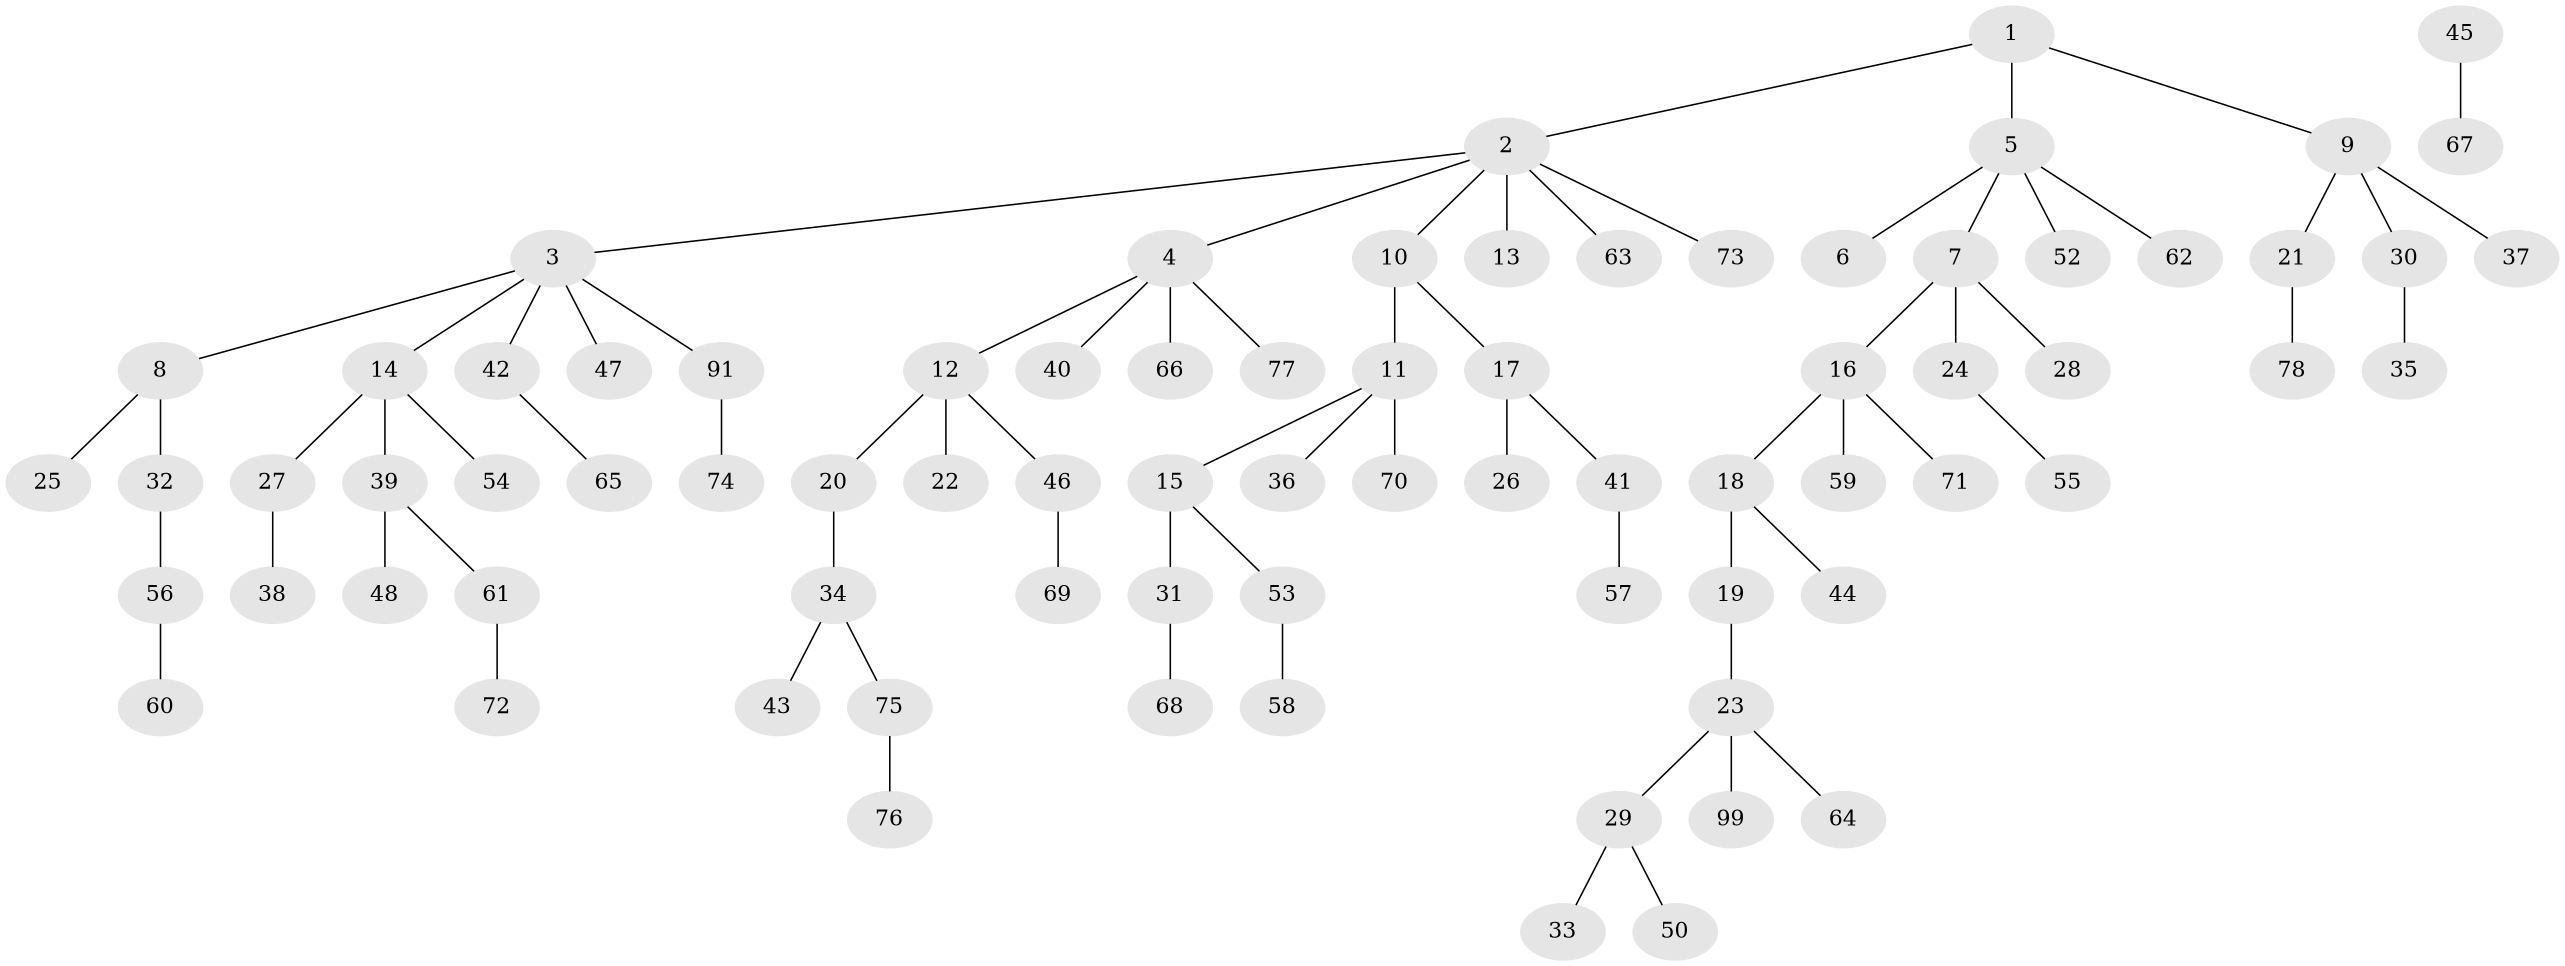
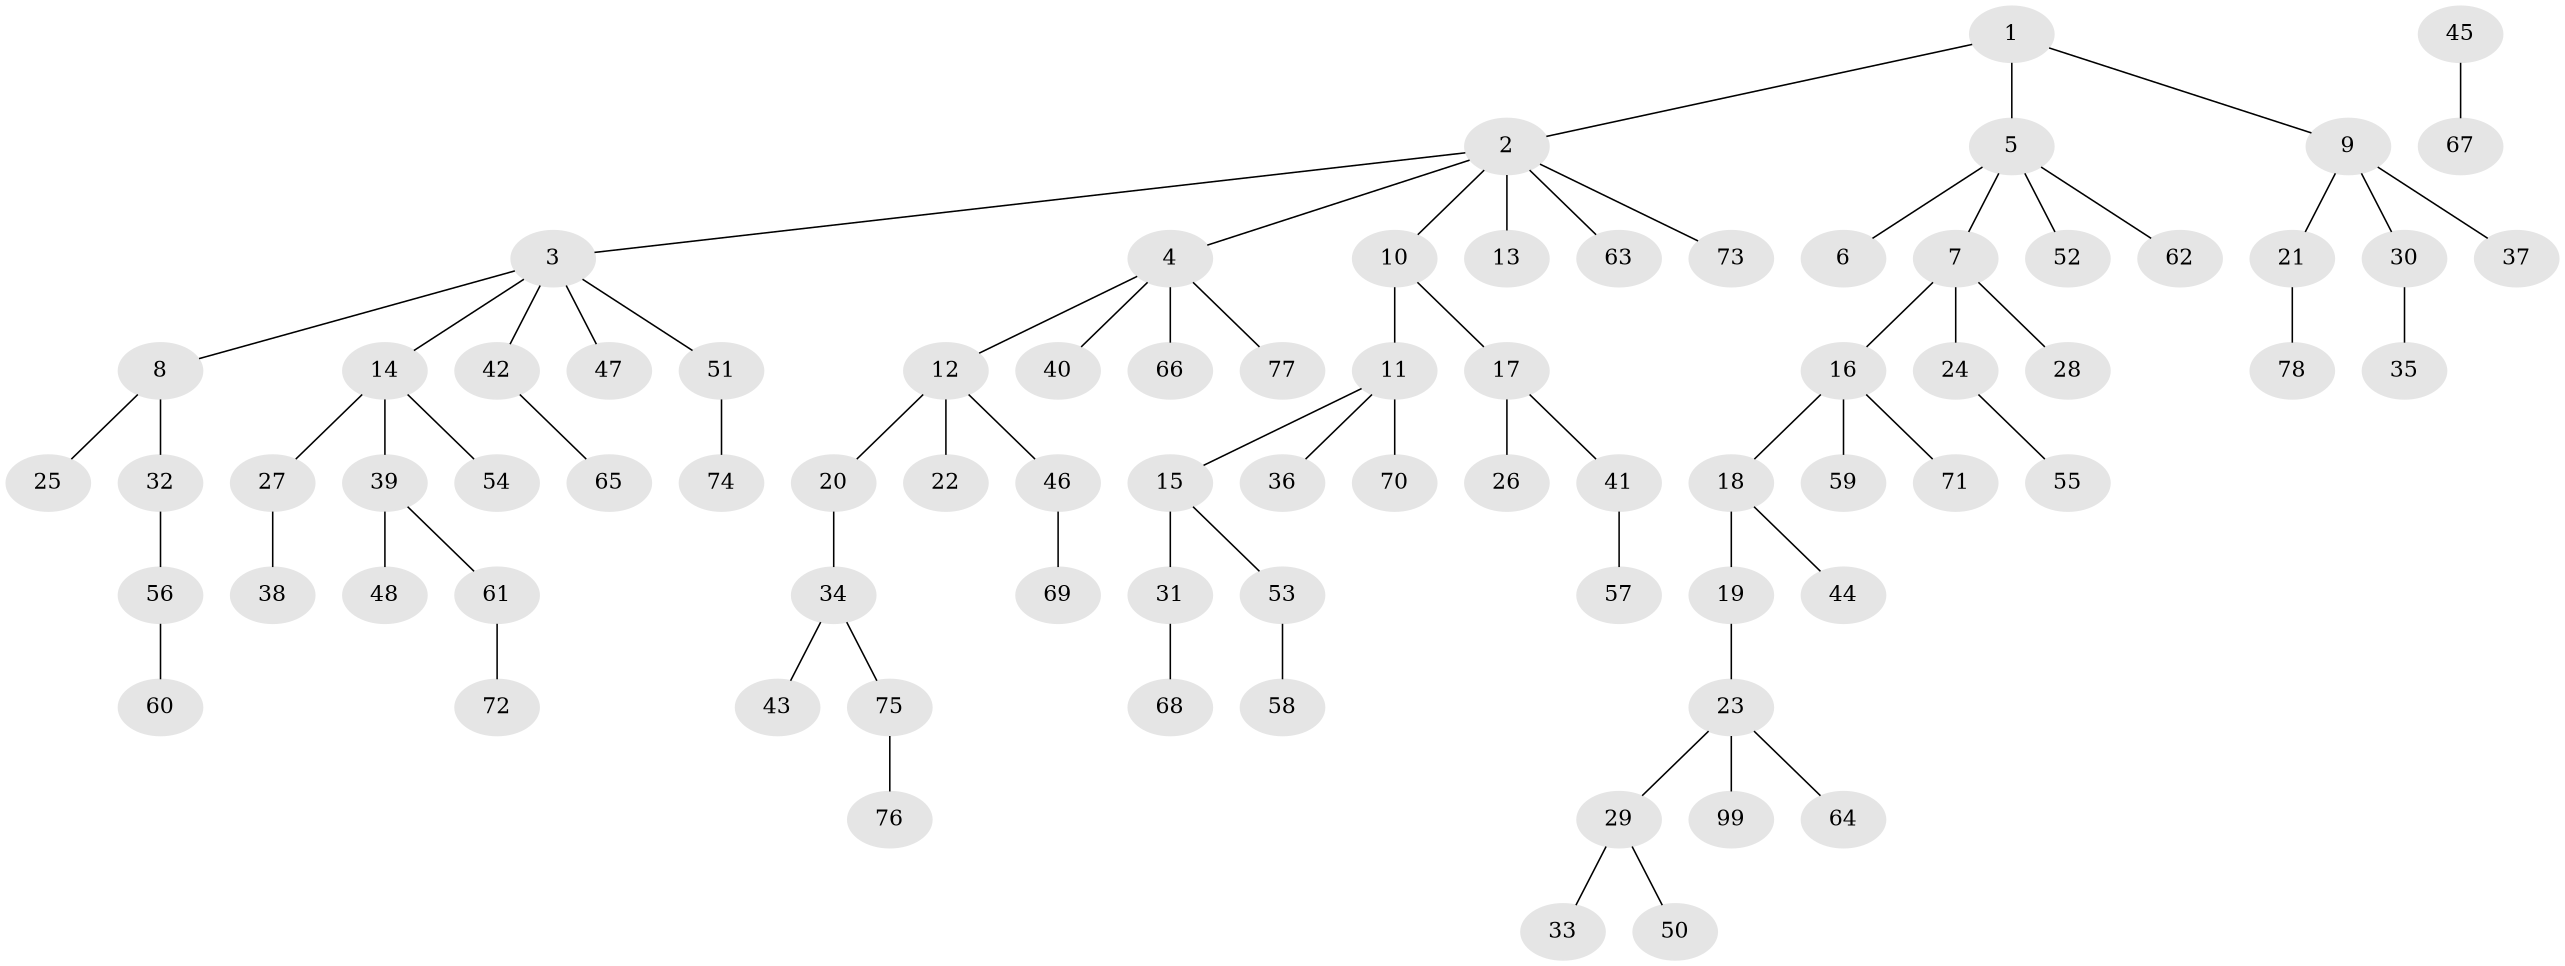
  graph {
    node [color=gray90 style=filled]
    1
    2
    5
    9
    3
    4
    10
    13
    63
    73
    6
    7
    52
    62
    21
    30
    37
    8
    14
    42
    47
-   51 [label=91]
+   51
    12
    40
    66
    77
    11
    17
    25
    32
    27
    39
    54
    65
    74
    20
    22
    46
    16
    24
    28
    18
    59
    71
    55
    56
    78
    35
    15
    36
    70
    26
    41
    31
    53
    34
    69
    38
    48
    61
    68
    58
    19
    44
    57
    23
    29
    n68 [label=99]
    64
    43
    75
    33
    50
    60
    76
    72
    45
    67
    1 -- 2
    1 -- 5
    1 -- 9
    2 -- 3
    2 -- 4
    2 -- 10
    2 -- 13
    2 -- 63
    2 -- 73
    5 -- 6
    5 -- 7
    5 -- 52
    5 -- 62
    9 -- 21
    9 -- 30
    9 -- 37
    3 -- 8
    3 -- 14
    3 -- 42
    3 -- 47
    3 -- 51
    4 -- 12
    4 -- 40
    4 -- 66
    4 -- 77
    10 -- 11
    10 -- 17
    7 -- 16
    7 -- 24
    7 -- 28
    21 -- 78
    30 -- 35
    8 -- 25
    8 -- 32
    14 -- 27
    14 -- 39
    14 -- 54
    42 -- 65
    51 -- 74
    12 -- 20
    12 -- 22
    12 -- 46
    11 -- 15
    11 -- 36
    11 -- 70
    17 -- 26
    17 -- 41
    32 -- 56
    27 -- 38
    39 -- 48
    39 -- 61
    20 -- 34
    46 -- 69
    16 -- 18
    16 -- 59
    16 -- 71
    24 -- 55
    18 -- 19
    18 -- 44
    56 -- 60
    15 -- 31
    15 -- 53
    41 -- 57
    31 -- 68
    53 -- 58
    34 -- 43
    34 -- 75
    61 -- 72
    19 -- 23
    23 -- 29
    23 -- n68
    23 -- 64
    29 -- 33
    29 -- 50
    75 -- 76
    45 -- 67
  }
